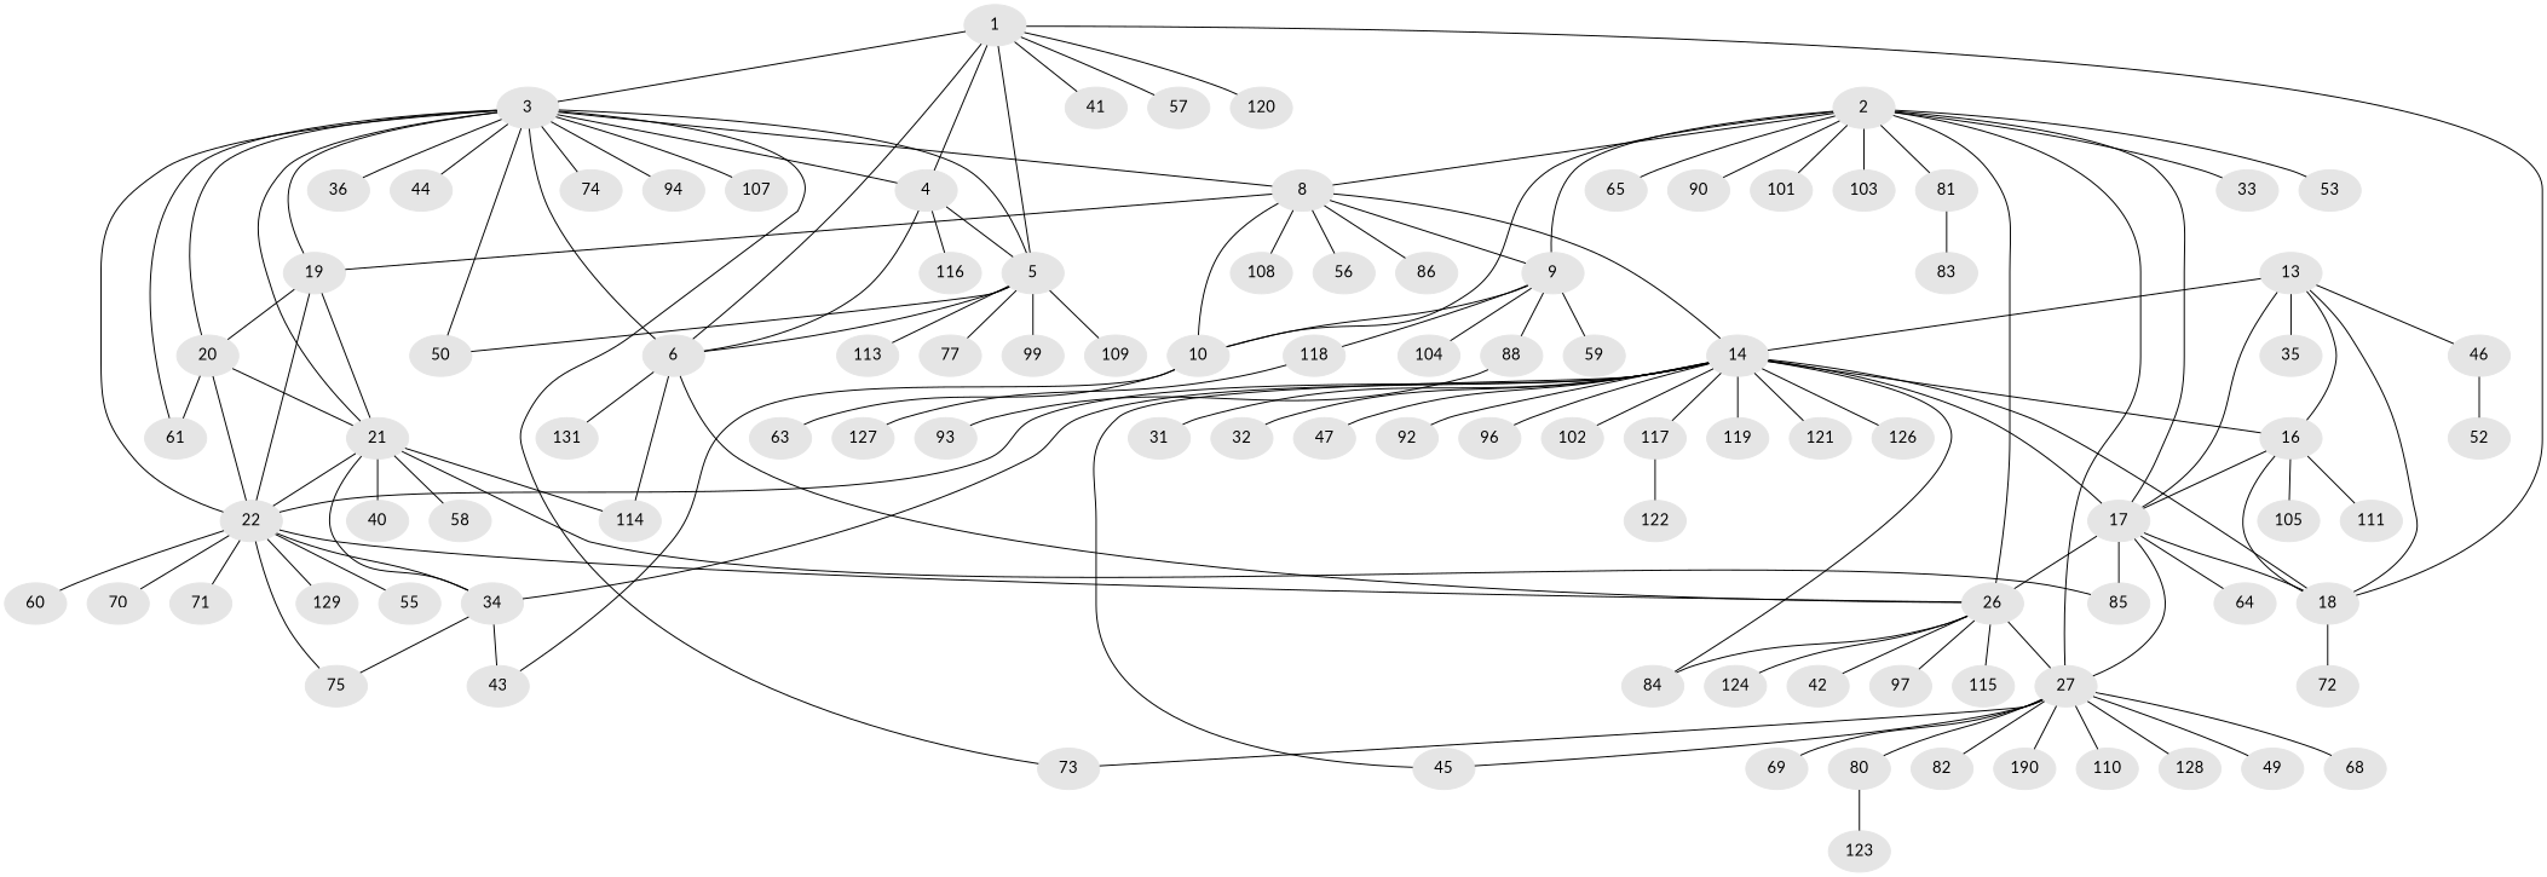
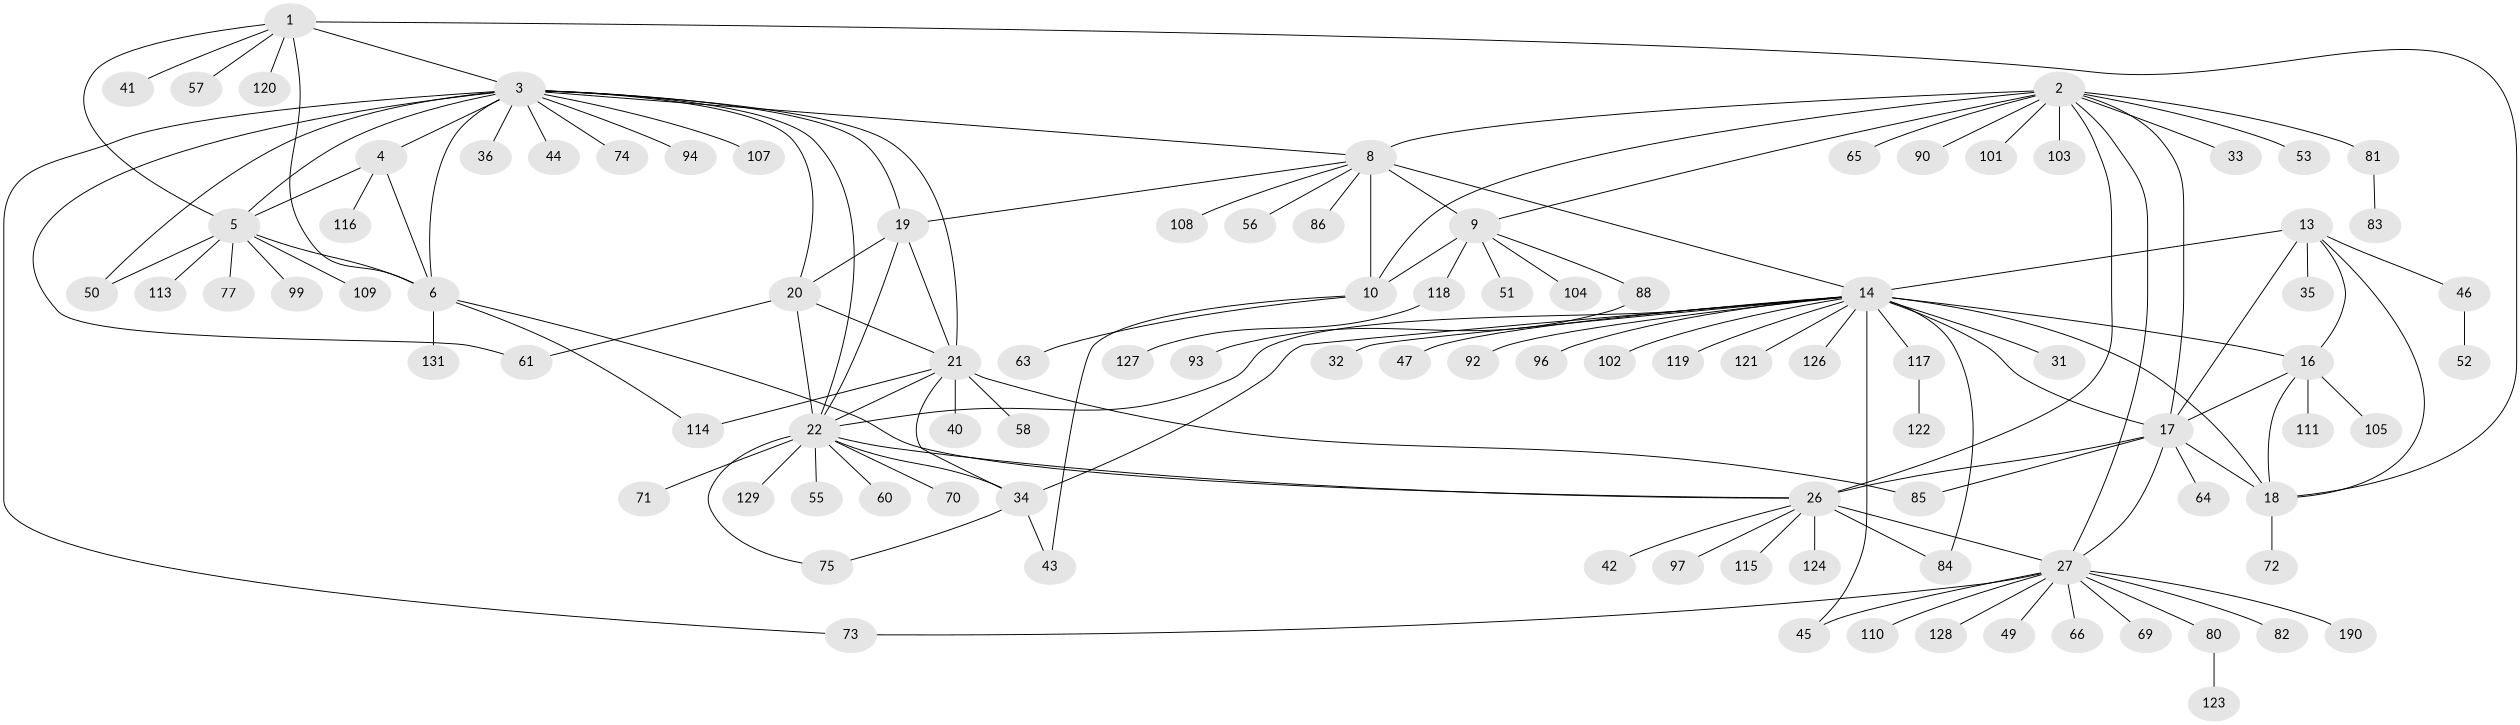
  graph {
    fontname=Lato
    node [color=gray90 fontname=Lato style=filled]
    edge [fontname=Lato]
    1 [super="+2"]
    3 [super="+24"]
    4 [super="+38"]
    5 [super="+76"]
    6 [super="+95"]
    18
    41 [super="+98"]
    57
    120
    8 [super="+11"]
    19 [super="+54"]
    20 [super="+62"]
    21 [super="+106"]
    22 [super="+23"]
    36
    44
    50
    61 [super="+67"]
    73
    74
    94
    107
    116
    77
    99
    109
    113
    26 [super="+28"]
    114
    131
    72
    9 [super="+37"]
    10 [super="+12"]
    14 [super="+15"]
    56
    86
    108
    34 [super="+39"]
    85
    40
    58 [super="+125"]
    55
    60
    70
    71
    75
    129
    27 [super="+29"]
    84
    42
    97
    115
    124
    n54 [label=2 super="+30"]
    17 [super="+25"]
    33
    53
    65
    81
    90
    101
    103
-   59
+   59 [label=51]
    88
    104
    118
    43
    63 [super="+87"]
    64 [super="+89"]
    45
    49
-   66 [label=68]
+   66
    69
    80
    82
    n76 [label=190]
    110
    128
    83
    16 [super="+78"]
    31
    32
    47
    92
    96 [super="+130"]
    102
    117
    119
    121
    126
    93
    127
    13 [super="+91"]
    35 [super="+51"]
    46 [super="+48"]
    105
    111
    52
    122
    123
    1 -- 3 [weight=2]
-   1 -- 4 [weight=2]
    1 -- 5 [weight=2]
    1 -- 6 [weight=2]
    1 -- 18
    1 -- 41
    1 -- 57
    1 -- 120
    3 -- 4
    3 -- 5
    3 -- 6 [weight=2]
    3 -- 8
    3 -- 19
    3 -- 20
    3 -- 21
    3 -- 22 [weight=2]
    3 -- 36
    3 -- 44
    3 -- 50
    3 -- 61
    3 -- 73
    3 -- 74
    3 -- 94
    3 -- 107
    4 -- 5
    4 -- 6
    4 -- 116
    5 -- 6
    5 -- 50
    5 -- 77
    5 -- 99
    5 -- 109
    5 -- 113
    6 -- 26
    6 -- 114
    6 -- 131
    18 -- 72
    8 -- 19
    8 -- 9 [weight=2]
    8 -- 10 [weight=4]
    8 -- 14
    8 -- 56
    8 -- 86
    8 -- 108
    19 -- 20
    19 -- 21
    19 -- 22 [weight=2]
    20 -- 21
    20 -- 22 [weight=2]
    20 -- 61
    21 -- 22 [weight=2]
    21 -- 114
    21 -- 34
    21 -- 85
    21 -- 40
    21 -- 58
    22 -- 26
    22 -- 34
    22 -- 55
    22 -- 60
    22 -- 70
    22 -- 71
    22 -- 75
    22 -- 129
    26 -- 27 [weight=4]
    26 -- 84
    26 -- 42
    26 -- 97
    26 -- 115
    26 -- 124
    9 -- 10 [weight=2]
    9 -- 59
    9 -- 88
    9 -- 104
    9 -- 118
    10 -- 43
    10 -- 63
    14 -- 18 [weight=2]
    14 -- 22
    14 -- 34
    14 -- 84
    14 -- 17 [weight=2]
    14 -- 45
    14 -- 16 [weight=2]
    14 -- 31
    14 -- 32
    14 -- 47
    14 -- 92
    14 -- 96
    14 -- 102
    14 -- 117
    14 -- 119
    14 -- 121
    14 -- 126
    34 -- 75
    34 -- 43
    27 -- 73
    27 -- 45
    27 -- 49
    27 -- 66
    27 -- 69
    27 -- 80
    27 -- 82
    27 -- n76
    27 -- 110
    27 -- 128
    n54 -- 8 [weight=2]
    n54 -- 26 [weight=2]
    n54 -- 9
    n54 -- 10 [weight=2]
    n54 -- 27 [weight=2]
    n54 -- 17
    n54 -- 33
    n54 -- 53
    n54 -- 65
    n54 -- 81
    n54 -- 90
    n54 -- 101
    n54 -- 103
    17 -- 18
    17 -- 26 [weight=2]
    17 -- 85
    17 -- 27 [weight=2]
    17 -- 64
    81 -- 83
    88 -- 93
    118 -- 127
    80 -- 123
    16 -- 18
    16 -- 17
    16 -- 105
    16 -- 111
    117 -- 122
    13 -- 18
    13 -- 14 [weight=2]
    13 -- 17
    13 -- 16
    13 -- 35
    13 -- 46
    46 -- 52
  }
